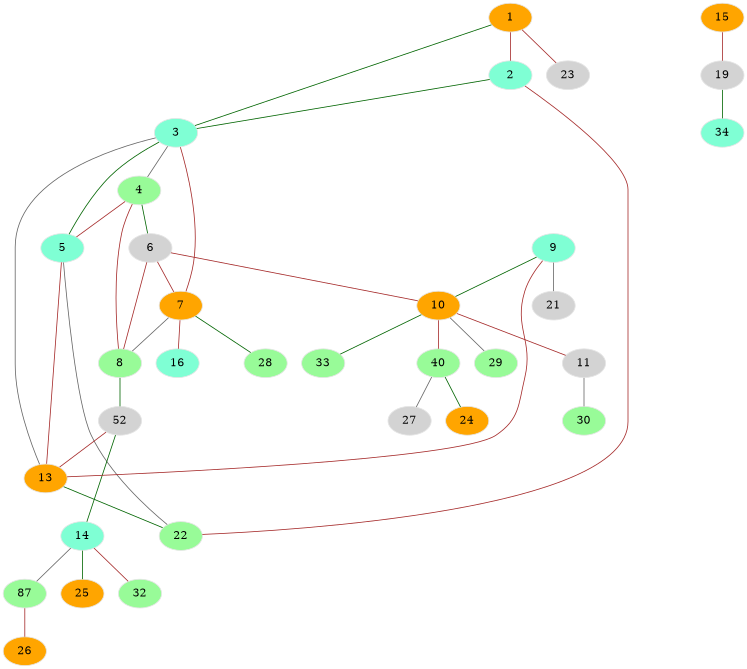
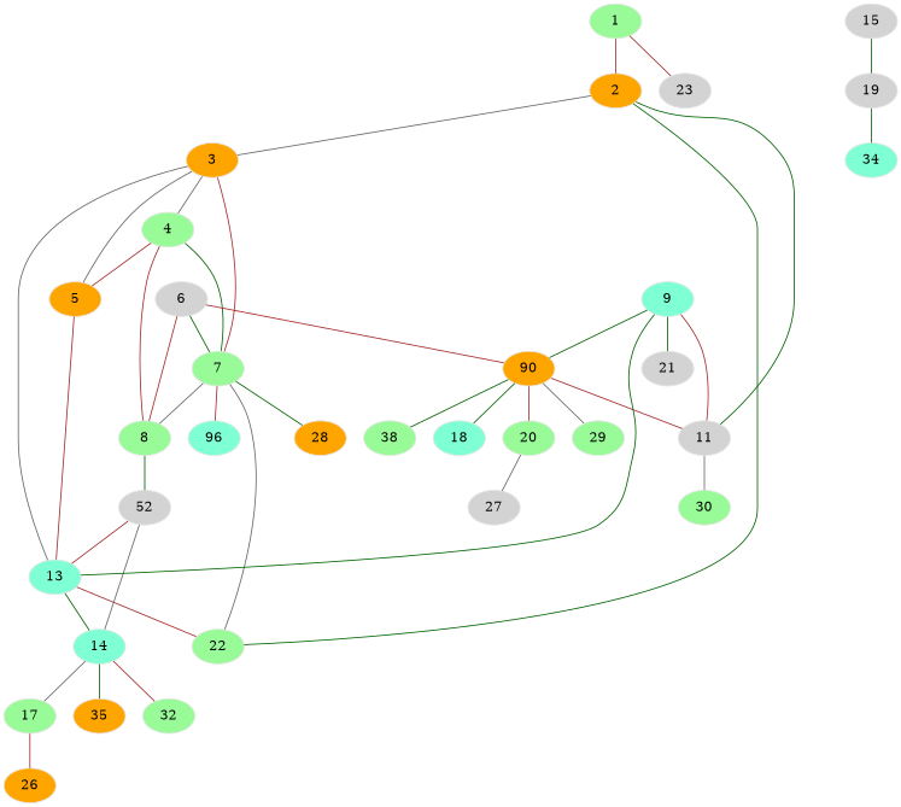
  graph {
    node [color=gray90 fillcolor=palegreen style=filled]
    edge [color=brown weight=1.0]
-   2 [fillcolor=aquamarine]
-   1 [fillcolor=orange]
-   3 [fillcolor=aquamarine]
+   2 [fillcolor=orange]
+   1
+   3 [fillcolor=orange]
    23 [fillcolor=lightgrey]
    11 [fillcolor=lightgrey]
    22
    4
-   5 [fillcolor=aquamarine]
-   7 [fillcolor=orange]
-   13 [fillcolor=orange]
-   15 [fillcolor=orange]
+   5 [fillcolor=orange]
+   7
+   13 [fillcolor=aquamarine]
+   15 [fillcolor=lightgrey]
    19 [fillcolor=lightgrey]
    30
    8
-   16 [fillcolor=aquamarine]
-   28
+   16 [fillcolor=aquamarine label=96]
+   28 [fillcolor=orange]
    14 [fillcolor=aquamarine]
    n18 [fillcolor=lightgrey label=52]
-   10 [fillcolor=orange]
-   20 [label=40]
+   10 [fillcolor=orange label=90]
+   18 [fillcolor=aquamarine]
+   20
    29
-   33
+   33 [label=38]
    6 [fillcolor=lightgrey]
    9 [fillcolor=aquamarine]
    21 [fillcolor=lightgrey]
-   24 [fillcolor=orange]
    27 [fillcolor=lightgrey]
-   17 [label=87]
-   25 [fillcolor=orange]
+   17
+   25 [fillcolor=orange label=35]
    32
    26 [fillcolor=orange]
    34 [fillcolor=aquamarine]
-   2 -- 3 [color=darkgreen]
-   2 -- 22
+   2 -- 3 [color=gray40]
+   2 -- 11 [color=darkgreen]
+   2 -- 22 [color=darkgreen]
    1 -- 2
-   1 -- 3 [color=darkgreen]
    1 -- 23
    3 -- 4 [color=gray40]
-   3 -- 5 [color=darkgreen]
+   3 -- 5 [color=gray40]
    3 -- 7
    3 -- 13 [color=gray40]
    11 -- 30 [color=gray40]
    4 -- 5 [weight=2.0]
-   4 -- 6 [color=darkgreen]
+   4 -- 7 [color=darkgreen]
    4 -- 8
    5 -- 13
-   5 -- 22 [color=gray40]
+   7 -- 22 [color=gray40]
    7 -- 8 [color=gray40]
    7 -- 16 [weight=4.0]
    7 -- 28 [color=darkgreen]
-   13 -- 22 [color=darkgreen]
-   15 -- 19
+   13 -- 22
+   13 -- 14 [color=darkgreen]
+   15 -- 19 [color=darkgreen]
    19 -- 34 [color=darkgreen]
    8 -- n18 [color=darkgreen]
    14 -- 17 [color=gray40]
    14 -- 25 [color=darkgreen]
    14 -- 32
    n18 -- 13 [weight=3.0]
-   n18 -- 14 [color=darkgreen]
+   n18 -- 14 [color=gray40]
    10 -- 11
+   10 -- 18 [color=darkgreen]
    10 -- 20
    10 -- 29 [color=gray40]
    10 -- 33 [color=darkgreen]
-   20 -- 24 [color=darkgreen]
    20 -- 27 [color=gray40]
-   6 -- 7
+   6 -- 7 [color=darkgreen]
    6 -- 8
    6 -- 10
-   9 -- 13
+   9 -- 11
+   9 -- 13 [color=darkgreen]
    9 -- 10 [color=darkgreen]
-   9 -- 21 [color=gray40 weight=4.0]
+   9 -- 21 [color=darkgreen weight=4.0]
    17 -- 26
  }
